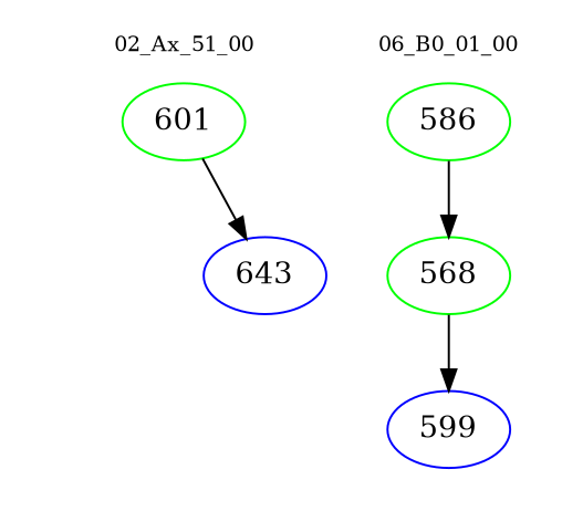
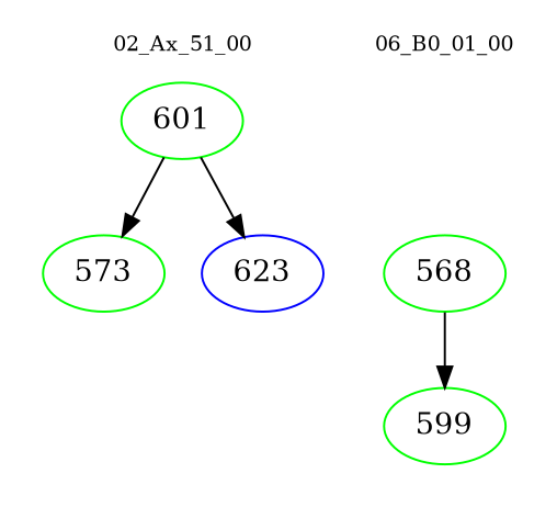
  digraph {
    node [color=green]
    edge [color=black]
    n1 [label=601]
-   n3 [color=blue label=643]
-   n4 [label=586]
+   n2 [label=573]
+   n3 [color=blue label=623]
    n5 [label=568]
-   n6 [color=blue label=599]
+   n6 [label=599]
    subgraph cluster_1 {
      color=white
      fontsize=10
      label="02_Ax_51_00"
      n1
+     n2
      n3
    }
    subgraph cluster_2 {
      color=white
      fontsize=10
      label="06_B0_01_00"
-     n4
      n5
      n6
    }
+   n1 -> n2
    n1 -> n3
-   n4 -> n5
    n5 -> n6
  }
